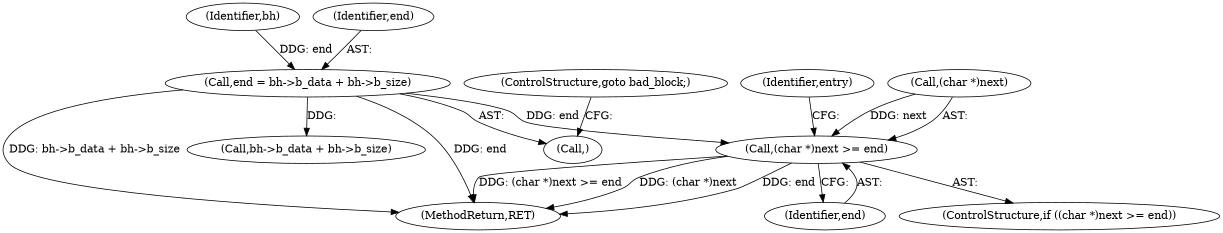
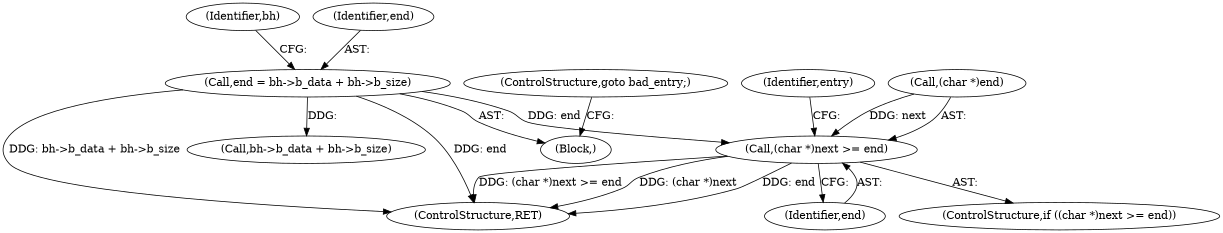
  digraph {
    n1 [label="(Call,end = bh->b_data + bh->b_size)"]
    n2 [label="(Call,(char *)next >= end)"]
-   n3 [label="(MethodReturn,RET)"]
+   n3 [label="(ControlStructure,RET)"]
    n4 [label="(Call,bh->b_data + bh->b_size)"]
-   n5 [label="(Call,)"]
+   n5 [label="(Block,)"]
    n6 [label="(Identifier,end)"]
    n7 [label="(ControlStructure,if ((char *)next >= end))"]
    n8 [label="(Identifier,bh)"]
    n9 [label="(Identifier,entry)"]
-   n10 [label="(ControlStructure,goto bad_block;)"]
-   n11 [label="(Call,(char *)next)"]
+   n10 [label="(ControlStructure,goto bad_entry;)"]
+   n11 [label="(Call,(char *)end)"]
    n12 [label="(Identifier,end)"]
    n1 -> n2 [label="DDG: end"]
    n1 -> n3 [label="DDG: end"]
    n1 -> n3 [label="DDG: bh->b_data + bh->b_size"]
    n1 -> n4 [label="DDG: "]
    n1 -> n5 [label="AST: "]
    n2 -> n3 [label="DDG: (char *)next >= end"]
    n2 -> n3 [label="DDG: (char *)next"]
    n2 -> n3 [label="DDG: end"]
    n2 -> n6 [label="CFG: "]
    n2 -> n7 [label="AST: "]
    n6 -> n2 [label="AST: "]
-   n8 -> n1 [label="DDG: end"]
+   n8 -> n1 [label="CFG: "]
    n9 -> n2 [label="CFG: "]
    n10 -> n5 [label="CFG: "]
    n11 -> n2 [label="AST: "]
    n11 -> n2 [label="DDG: next"]
    n12 -> n1 [label="AST: "]
  }
